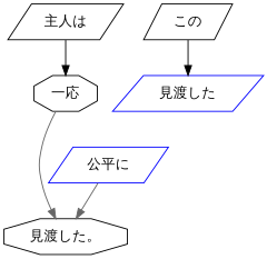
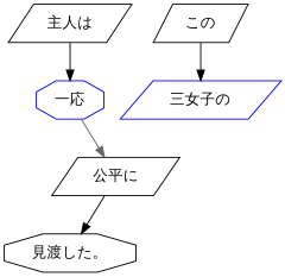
  digraph {
    fontname="PT Serif"
    node [color=black fontname="PT Serif" shape=parallelogram]
    edge [color=black fontname="PT Serif"]
    n1 [label="主人は"]
-   n2 [label="一応" shape=octagon]
+   n2 [color=blue label="一応" shape=octagon]
    n3 [label="見渡した。" shape=octagon]
    n4 [label="この"]
-   n5 [color=blue label="見渡した"]
-   n6 [color=blue label="公平に"]
+   n5 [color=blue label="三女子の"]
+   n6 [label="公平に"]
    n1 -> n2
-   n2 -> n3 [color=gray40]
+   n2 -> n6 [color=gray40]
    n4 -> n5
-   n6 -> n3 [color=gray40]
+   n6 -> n3
  }
